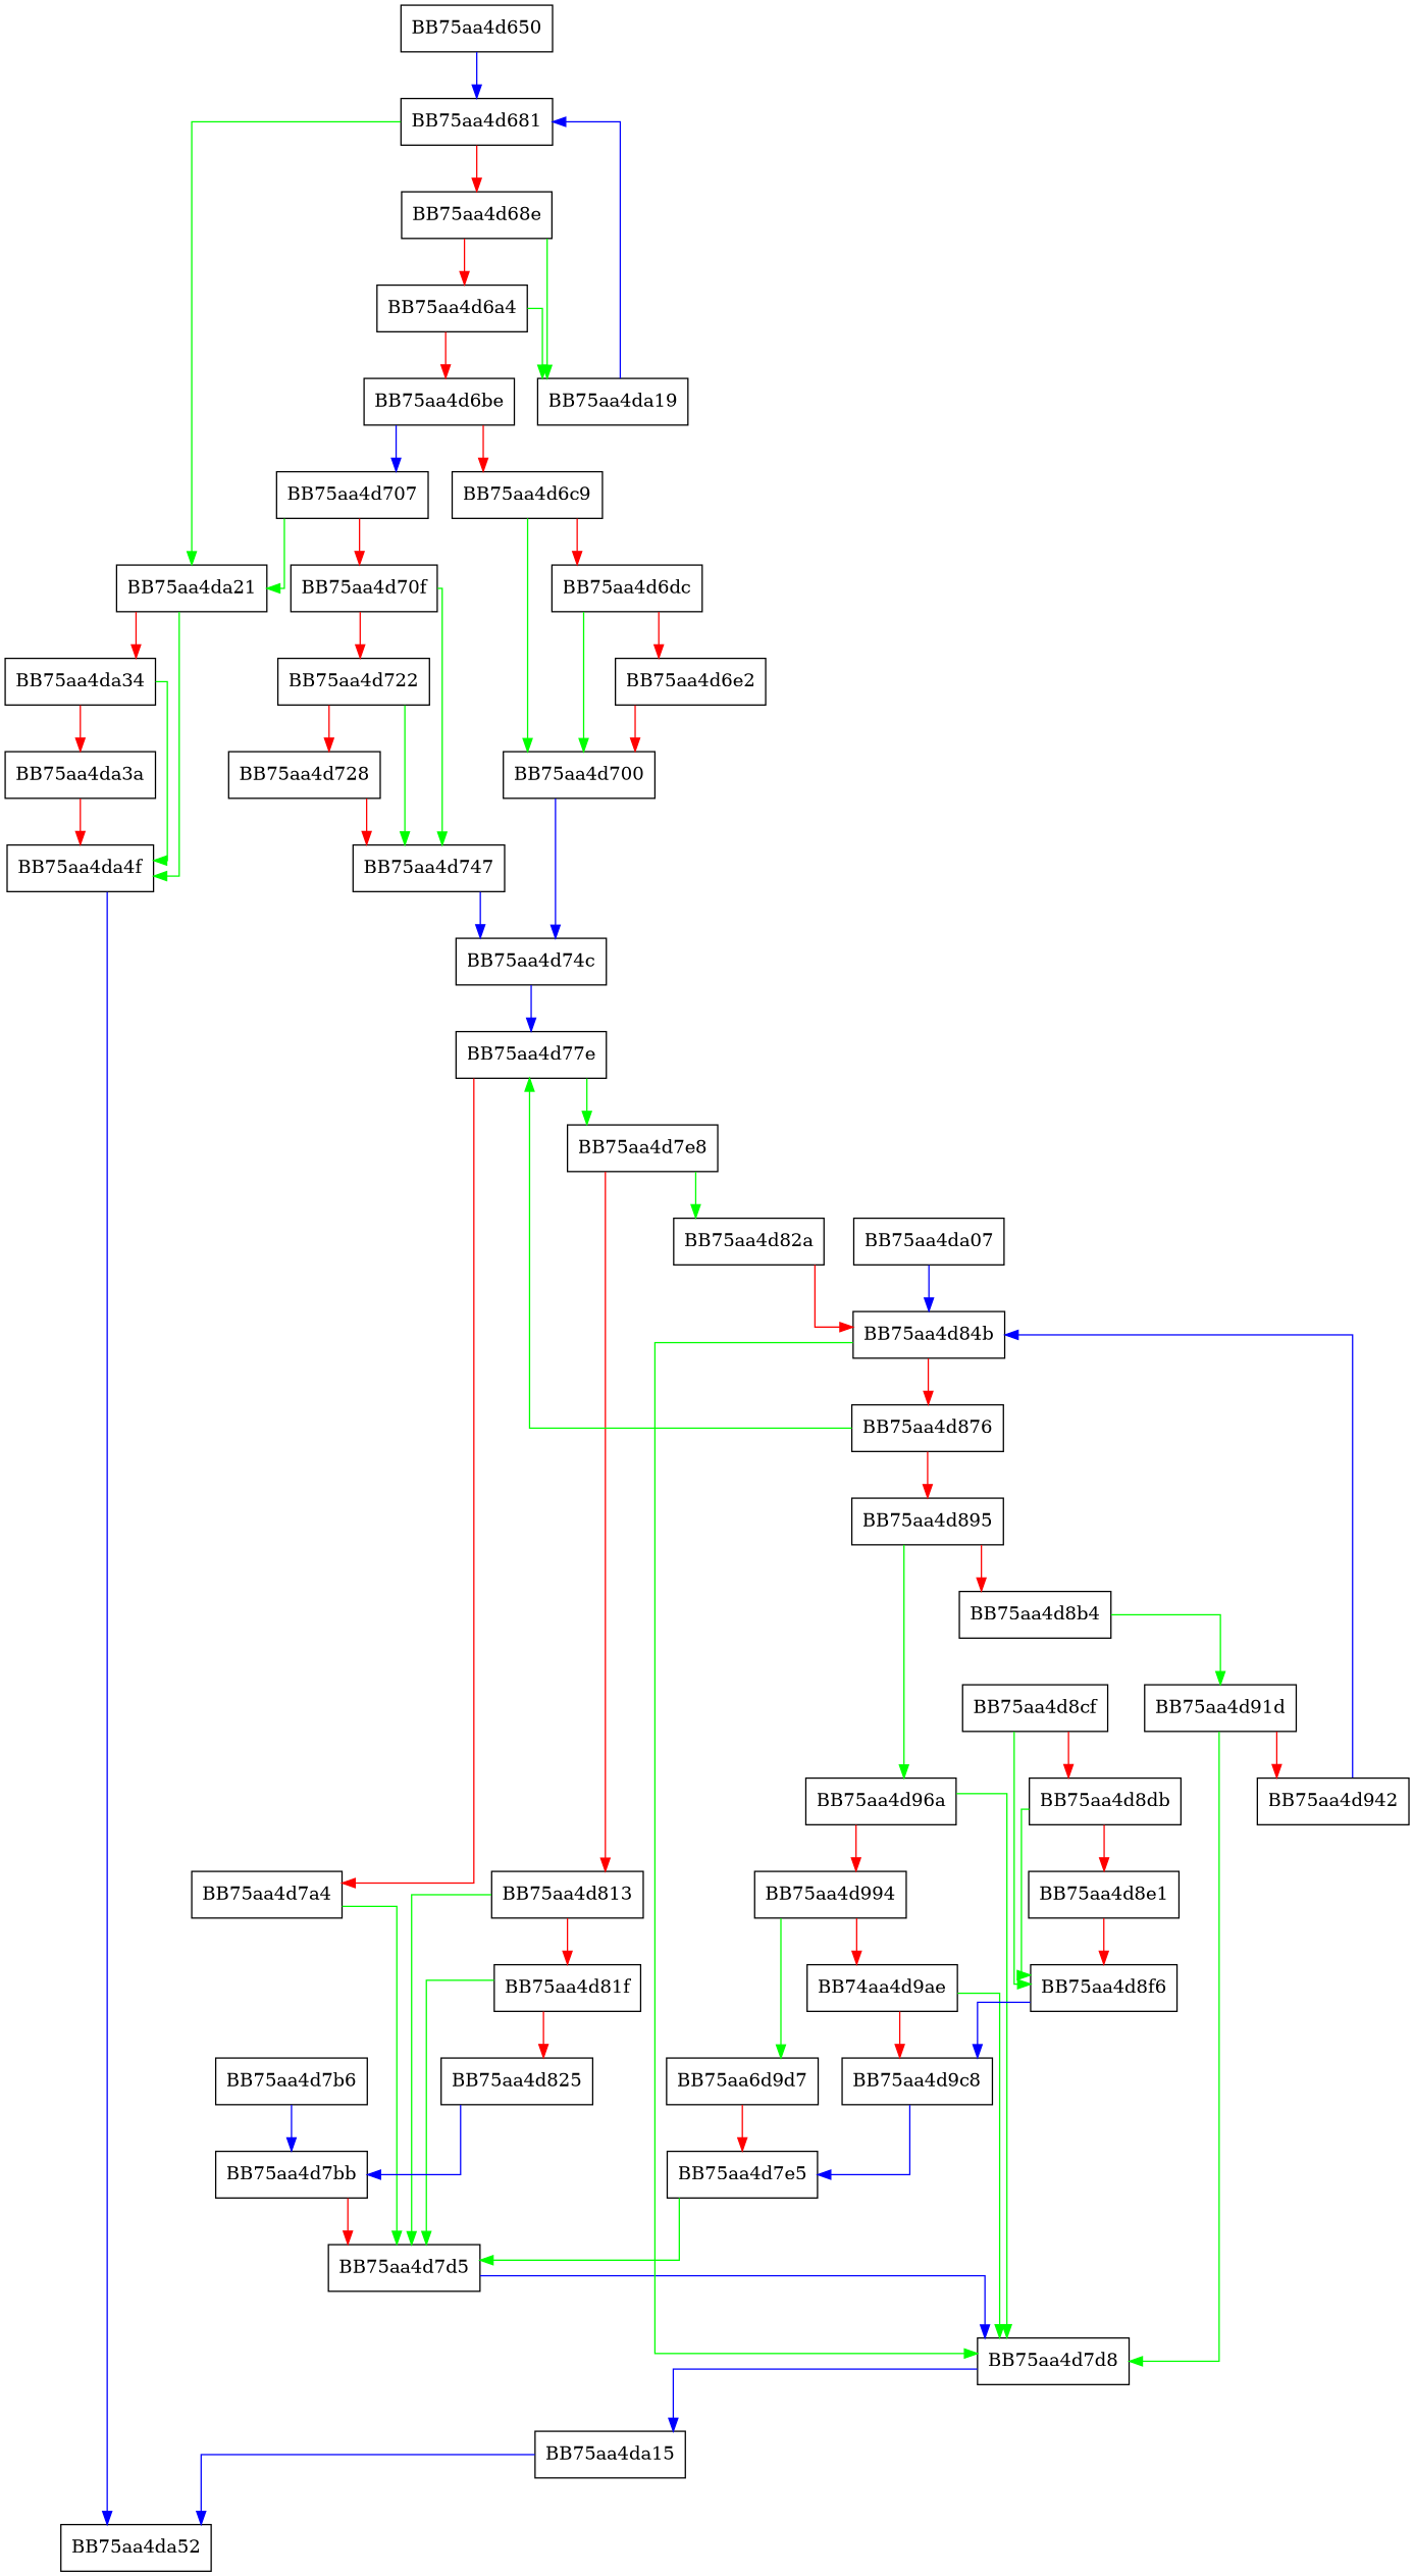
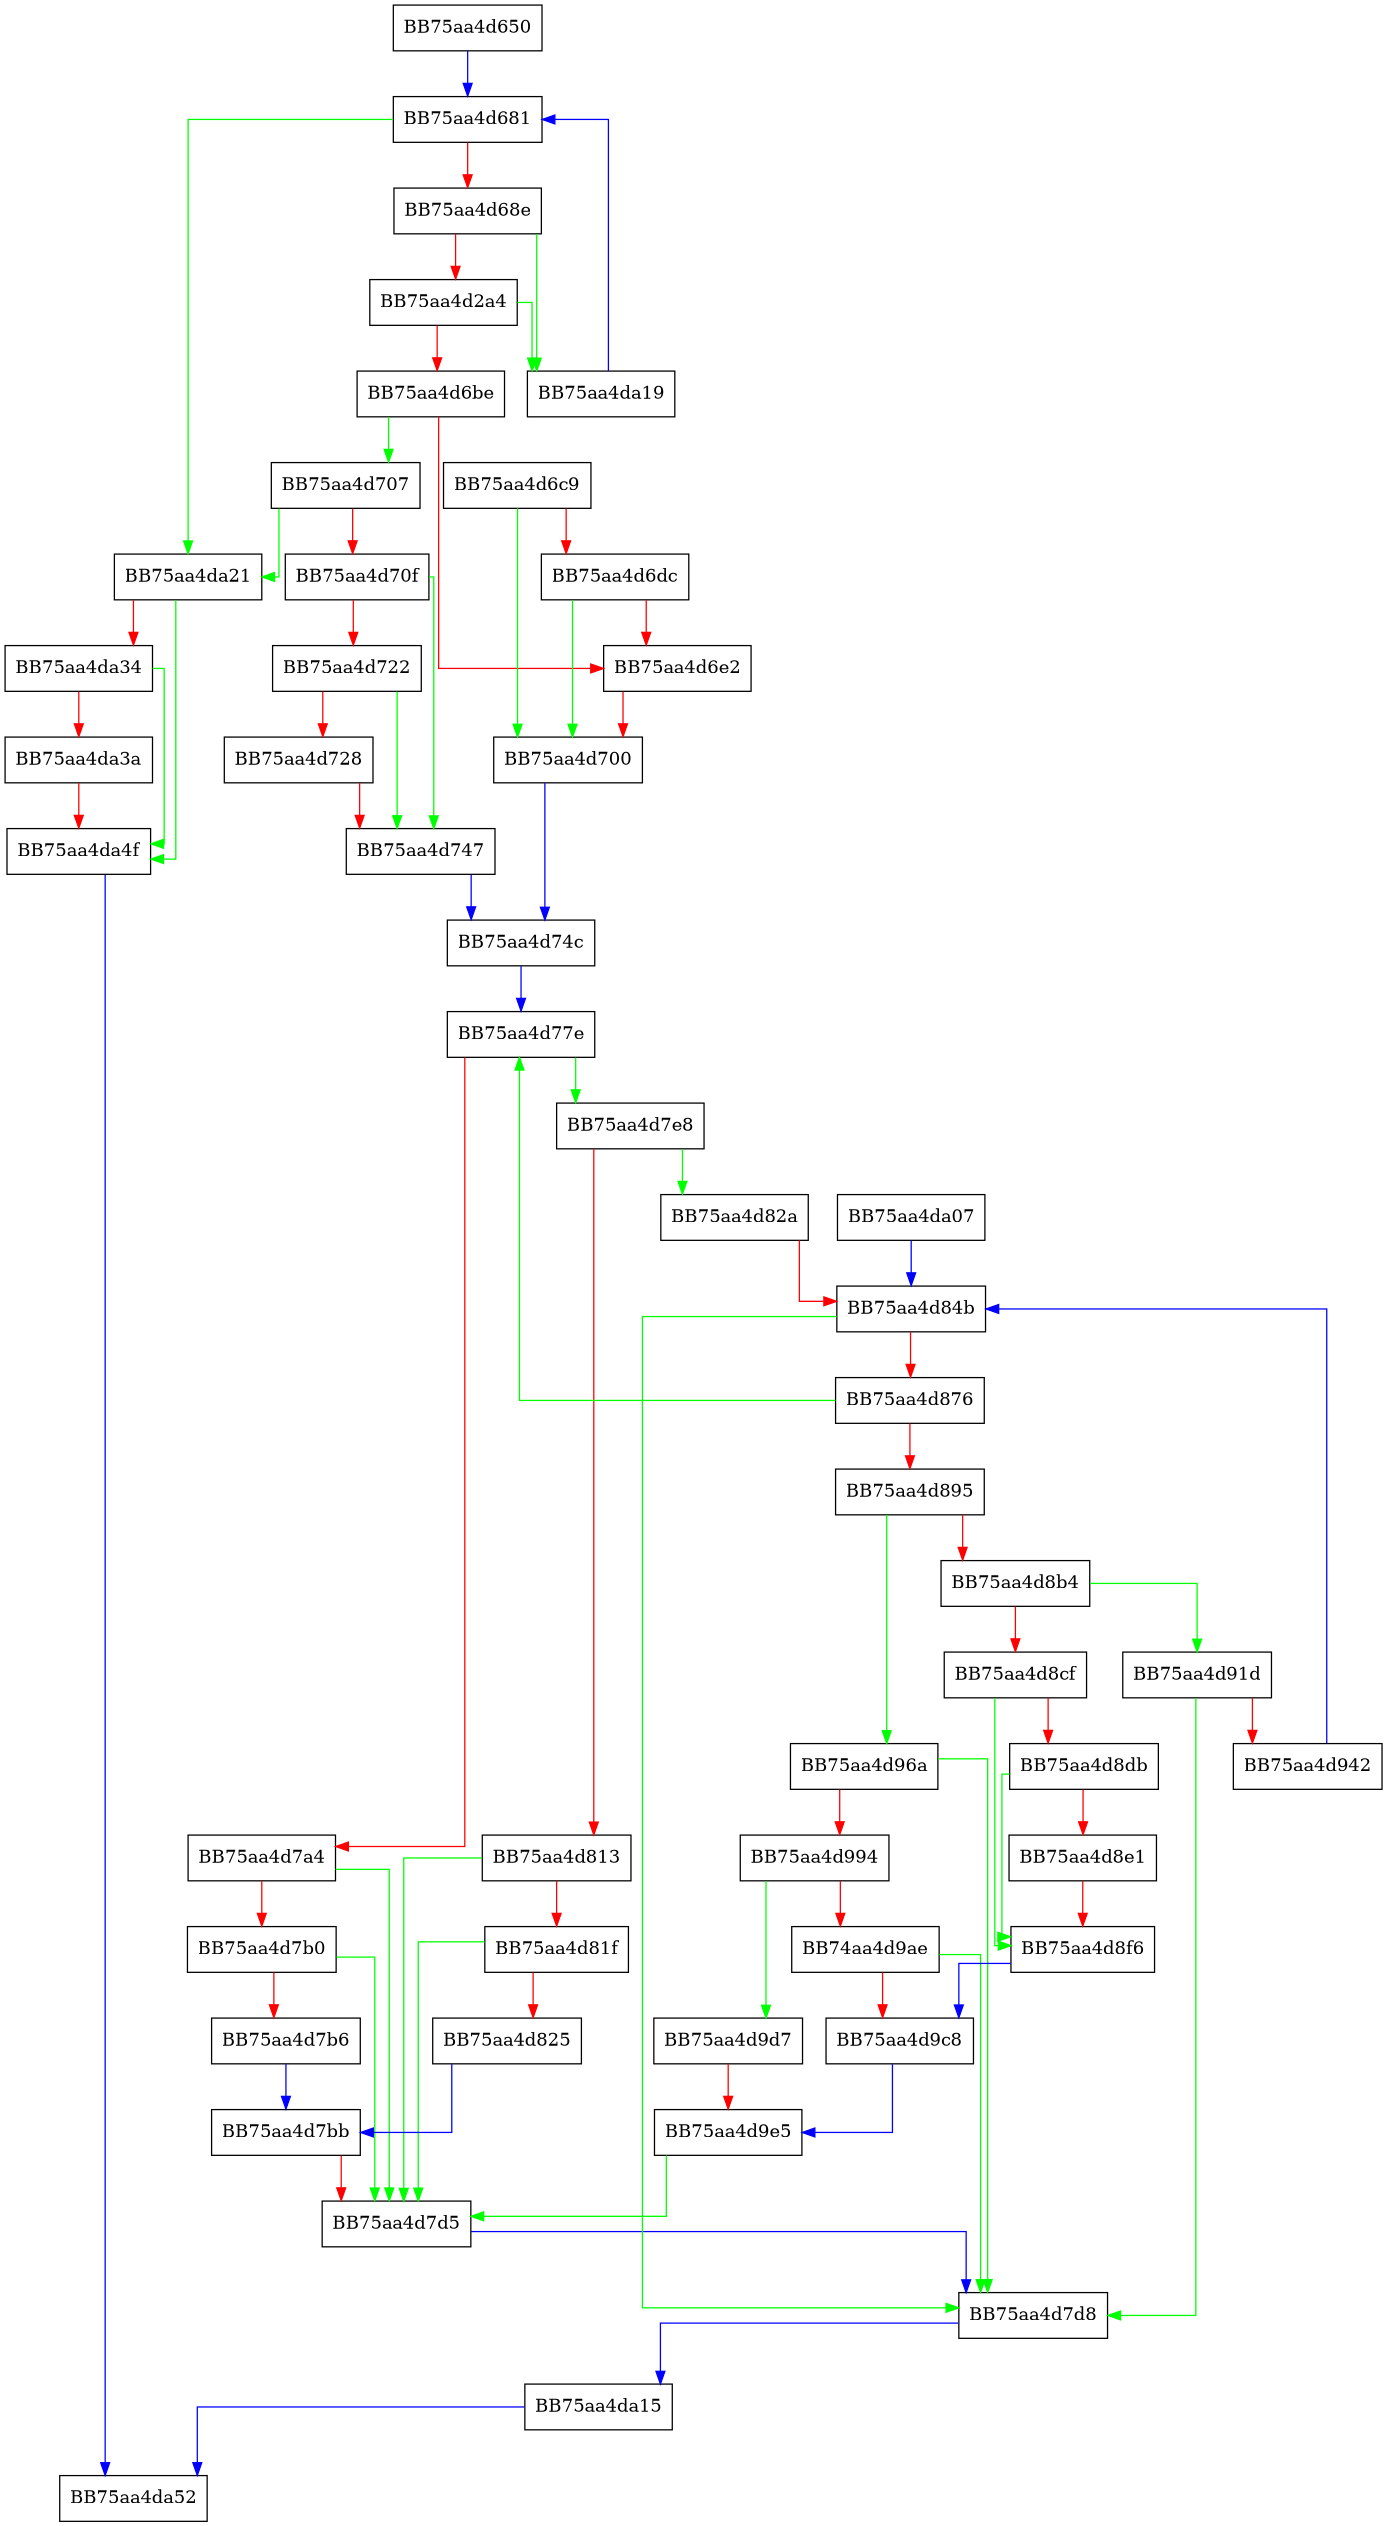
  digraph {
    splines=ortho
    node [shape=box]
    edge [color=red]
    BB75aa4d650
    BB75aa4d681
    BB75aa4da21
    BB75aa4d68e
    BB75aa4da4f
    BB75aa4da34
    BB75aa4da19
-   BB75aa4d6a4
+   BB75aa4d6a4 [label=BB75aa4d2a4]
    BB75aa4da52
    BB75aa4da3a
    BB75aa4d6be
    BB75aa4d707
    BB75aa4d6c9
    BB75aa4d70f
    BB75aa4d700
    BB75aa4d6dc
    BB75aa4d747
    BB75aa4d722
    BB75aa4d74c
    BB75aa4d6e2
    BB75aa4d77e
    BB75aa4d7e8
    BB75aa4d7a4
    BB75aa4d728
    BB75aa4d82a
    BB75aa4d813
    BB75aa4d7d5
+   BB75aa4d7b0
    BB75aa4d84b
    BB75aa4d81f
    BB75aa4d7d8
    BB75aa4d7b6
    BB75aa4da15
    BB75aa4d7bb
    BB75aa4d876
    BB75aa4d825
    BB75aa4d895
    BB75aa4d96a
    BB75aa4d8b4
    BB75aa4d994
    BB75aa4d91d
    BB75aa4d8cf
-   BB75aa4d9d7 [label=BB75aa6d9d7]
+   BB75aa4d9d7
    n44 [label=BB74aa4d9ae]
    BB75aa4d942
    BB75aa4d8f6
    BB75aa4d8db
    BB75aa4d9c8
    BB75aa4d8e1
-   BB75aa4d9e5 [label=BB75aa4d7e5]
+   BB75aa4d9e5
    BB75aa4da07
    BB75aa4d650 -> BB75aa4d681 [color=blue]
    BB75aa4d681 -> BB75aa4da21 [color=green]
    BB75aa4d681 -> BB75aa4d68e
    BB75aa4da21 -> BB75aa4da4f [color=green]
    BB75aa4da21 -> BB75aa4da34
    BB75aa4d68e -> BB75aa4da19 [color=green]
    BB75aa4d68e -> BB75aa4d6a4
    BB75aa4da4f -> BB75aa4da52 [color=blue]
    BB75aa4da34 -> BB75aa4da4f [color=green]
    BB75aa4da34 -> BB75aa4da3a
    BB75aa4da19 -> BB75aa4d681 [color=blue]
    BB75aa4d6a4 -> BB75aa4da19 [color=green]
    BB75aa4d6a4 -> BB75aa4d6be
    BB75aa4da3a -> BB75aa4da4f
-   BB75aa4d6be -> BB75aa4d707 [color=blue]
-   BB75aa4d6be -> BB75aa4d6c9
+   BB75aa4d6be -> BB75aa4d707 [color=green]
+   BB75aa4d6be -> BB75aa4d6e2
    BB75aa4d707 -> BB75aa4da21 [color=green]
    BB75aa4d707 -> BB75aa4d70f
    BB75aa4d6c9 -> BB75aa4d700 [color=green]
    BB75aa4d6c9 -> BB75aa4d6dc
    BB75aa4d70f -> BB75aa4d747 [color=green]
    BB75aa4d70f -> BB75aa4d722
    BB75aa4d700 -> BB75aa4d74c [color=blue]
    BB75aa4d6dc -> BB75aa4d700 [color=green]
    BB75aa4d6dc -> BB75aa4d6e2
    BB75aa4d747 -> BB75aa4d74c [color=blue]
    BB75aa4d722 -> BB75aa4d747 [color=green]
    BB75aa4d722 -> BB75aa4d728
    BB75aa4d74c -> BB75aa4d77e [color=blue]
    BB75aa4d6e2 -> BB75aa4d700
    BB75aa4d77e -> BB75aa4d7e8 [color=green]
    BB75aa4d77e -> BB75aa4d7a4
    BB75aa4d7e8 -> BB75aa4d82a [color=green]
    BB75aa4d7e8 -> BB75aa4d813
    BB75aa4d7a4 -> BB75aa4d7d5 [color=green]
+   BB75aa4d7a4 -> BB75aa4d7b0
    BB75aa4d728 -> BB75aa4d747
    BB75aa4d82a -> BB75aa4d84b
    BB75aa4d813 -> BB75aa4d7d5 [color=green]
    BB75aa4d813 -> BB75aa4d81f
    BB75aa4d7d5 -> BB75aa4d7d8 [color=blue]
+   BB75aa4d7b0 -> BB75aa4d7d5 [color=green]
+   BB75aa4d7b0 -> BB75aa4d7b6
    BB75aa4d84b -> BB75aa4d7d8 [color=green]
    BB75aa4d84b -> BB75aa4d876
    BB75aa4d81f -> BB75aa4d7d5 [color=green]
    BB75aa4d81f -> BB75aa4d825
    BB75aa4d7d8 -> BB75aa4da15 [color=blue]
    BB75aa4d7b6 -> BB75aa4d7bb [color=blue]
    BB75aa4da15 -> BB75aa4da52 [color=blue]
    BB75aa4d7bb -> BB75aa4d7d5
    BB75aa4d876 -> BB75aa4d77e [color=green]
    BB75aa4d876 -> BB75aa4d895
    BB75aa4d825 -> BB75aa4d7bb [color=blue]
    BB75aa4d895 -> BB75aa4d96a [color=green]
    BB75aa4d895 -> BB75aa4d8b4
    BB75aa4d96a -> BB75aa4d7d8 [color=green]
    BB75aa4d96a -> BB75aa4d994
    BB75aa4d8b4 -> BB75aa4d91d [color=green]
+   BB75aa4d8b4 -> BB75aa4d8cf
    BB75aa4d994 -> BB75aa4d9d7 [color=green]
    BB75aa4d994 -> n44
    BB75aa4d91d -> BB75aa4d7d8 [color=green]
    BB75aa4d91d -> BB75aa4d942
    BB75aa4d8cf -> BB75aa4d8f6 [color=green]
    BB75aa4d8cf -> BB75aa4d8db
    BB75aa4d9d7 -> BB75aa4d9e5
    n44 -> BB75aa4d7d8 [color=green]
    n44 -> BB75aa4d9c8
    BB75aa4d942 -> BB75aa4d84b [color=blue]
    BB75aa4d8f6 -> BB75aa4d9c8 [color=blue]
    BB75aa4d8db -> BB75aa4d8f6 [color=green]
    BB75aa4d8db -> BB75aa4d8e1
    BB75aa4d9c8 -> BB75aa4d9e5 [color=blue]
    BB75aa4d8e1 -> BB75aa4d8f6
    BB75aa4d9e5 -> BB75aa4d7d5 [color=green]
    BB75aa4da07 -> BB75aa4d84b [color=blue]
  }
